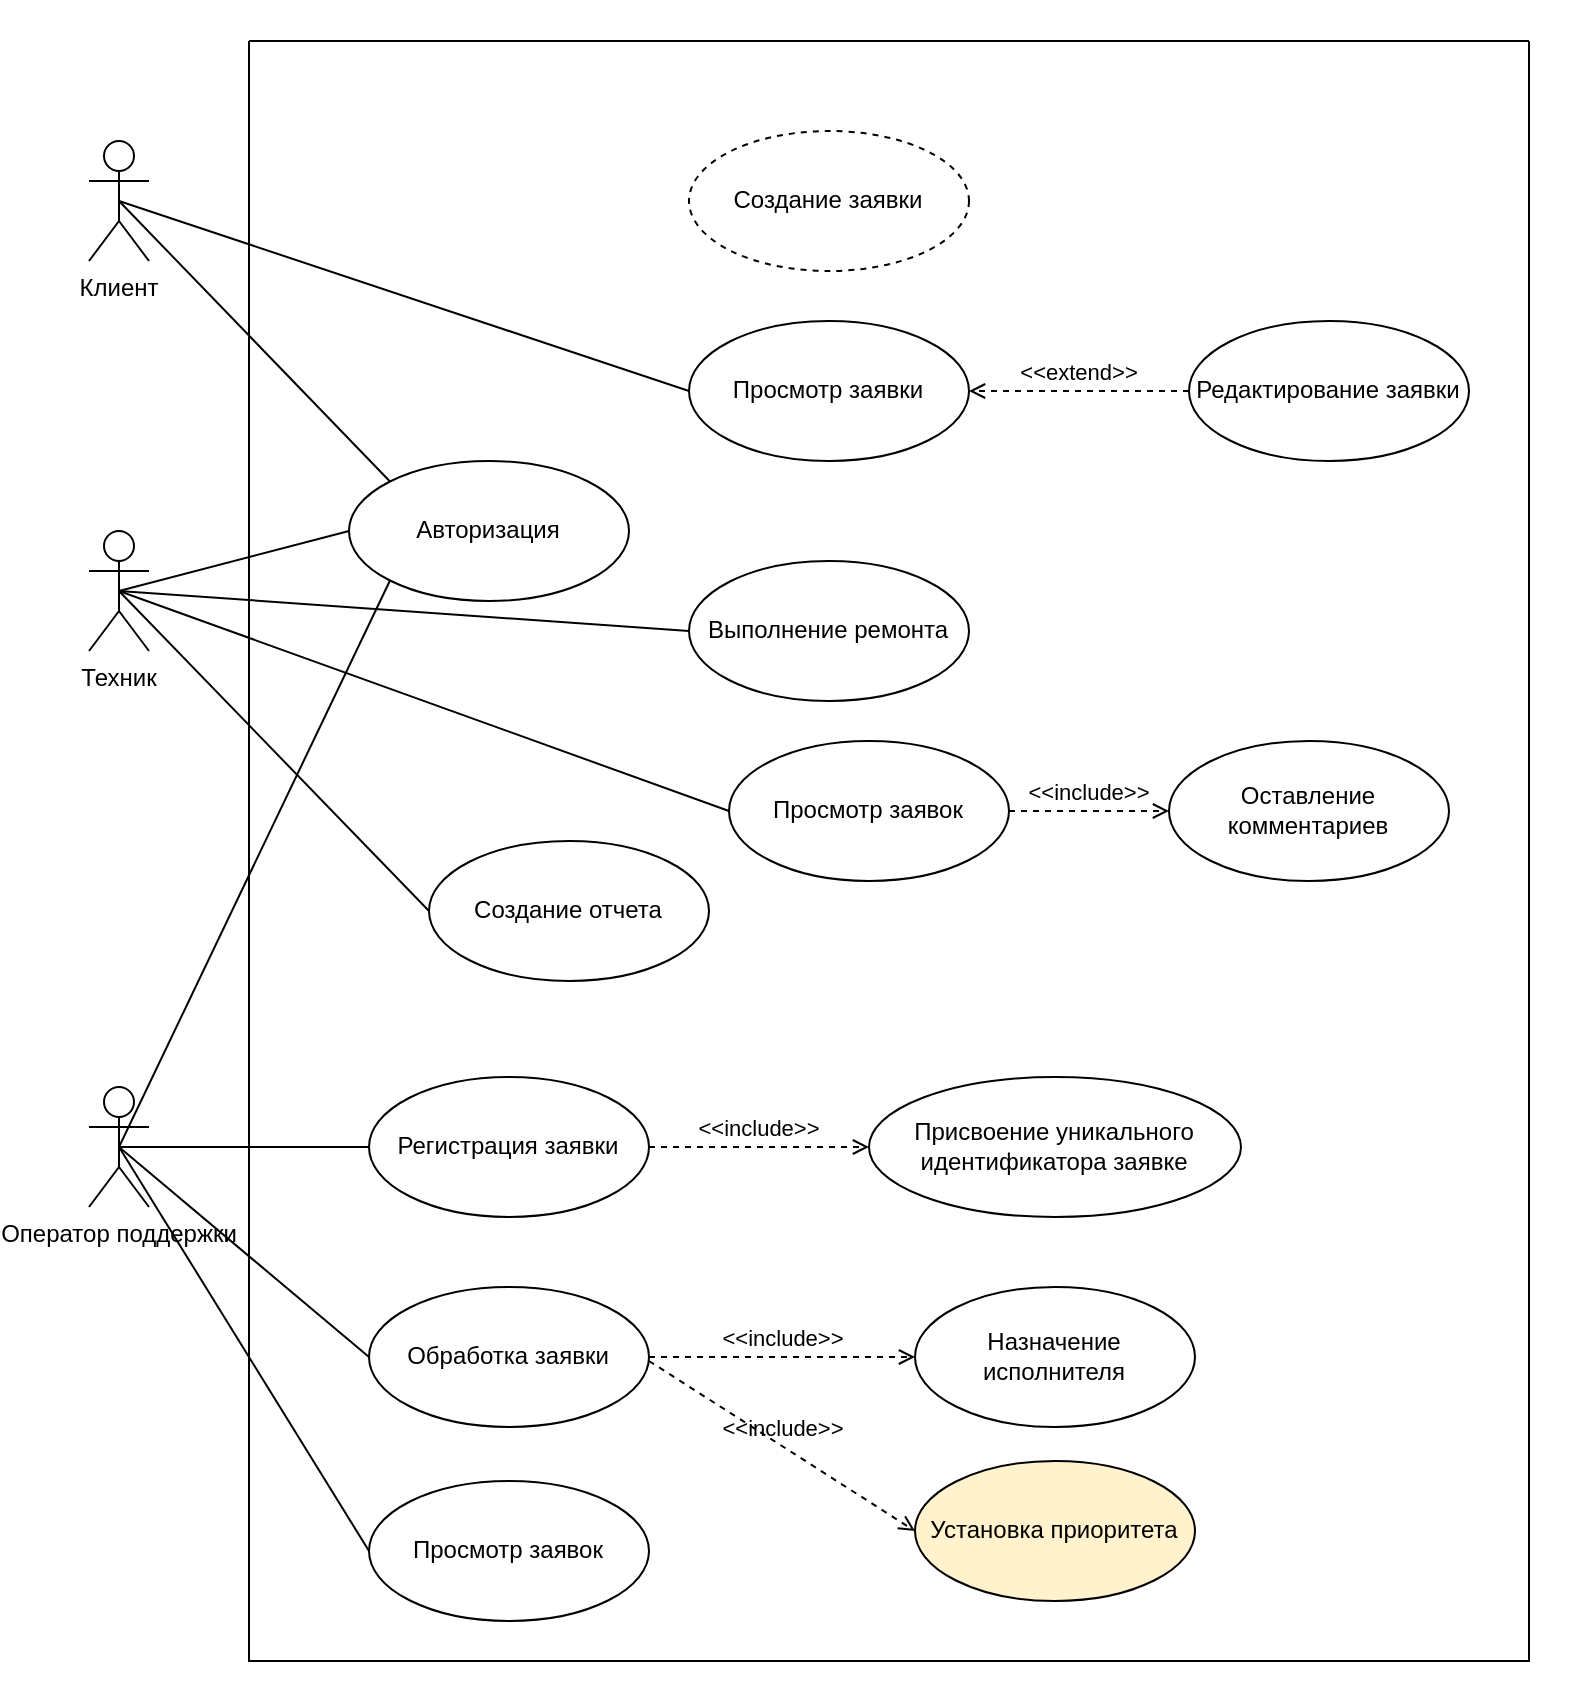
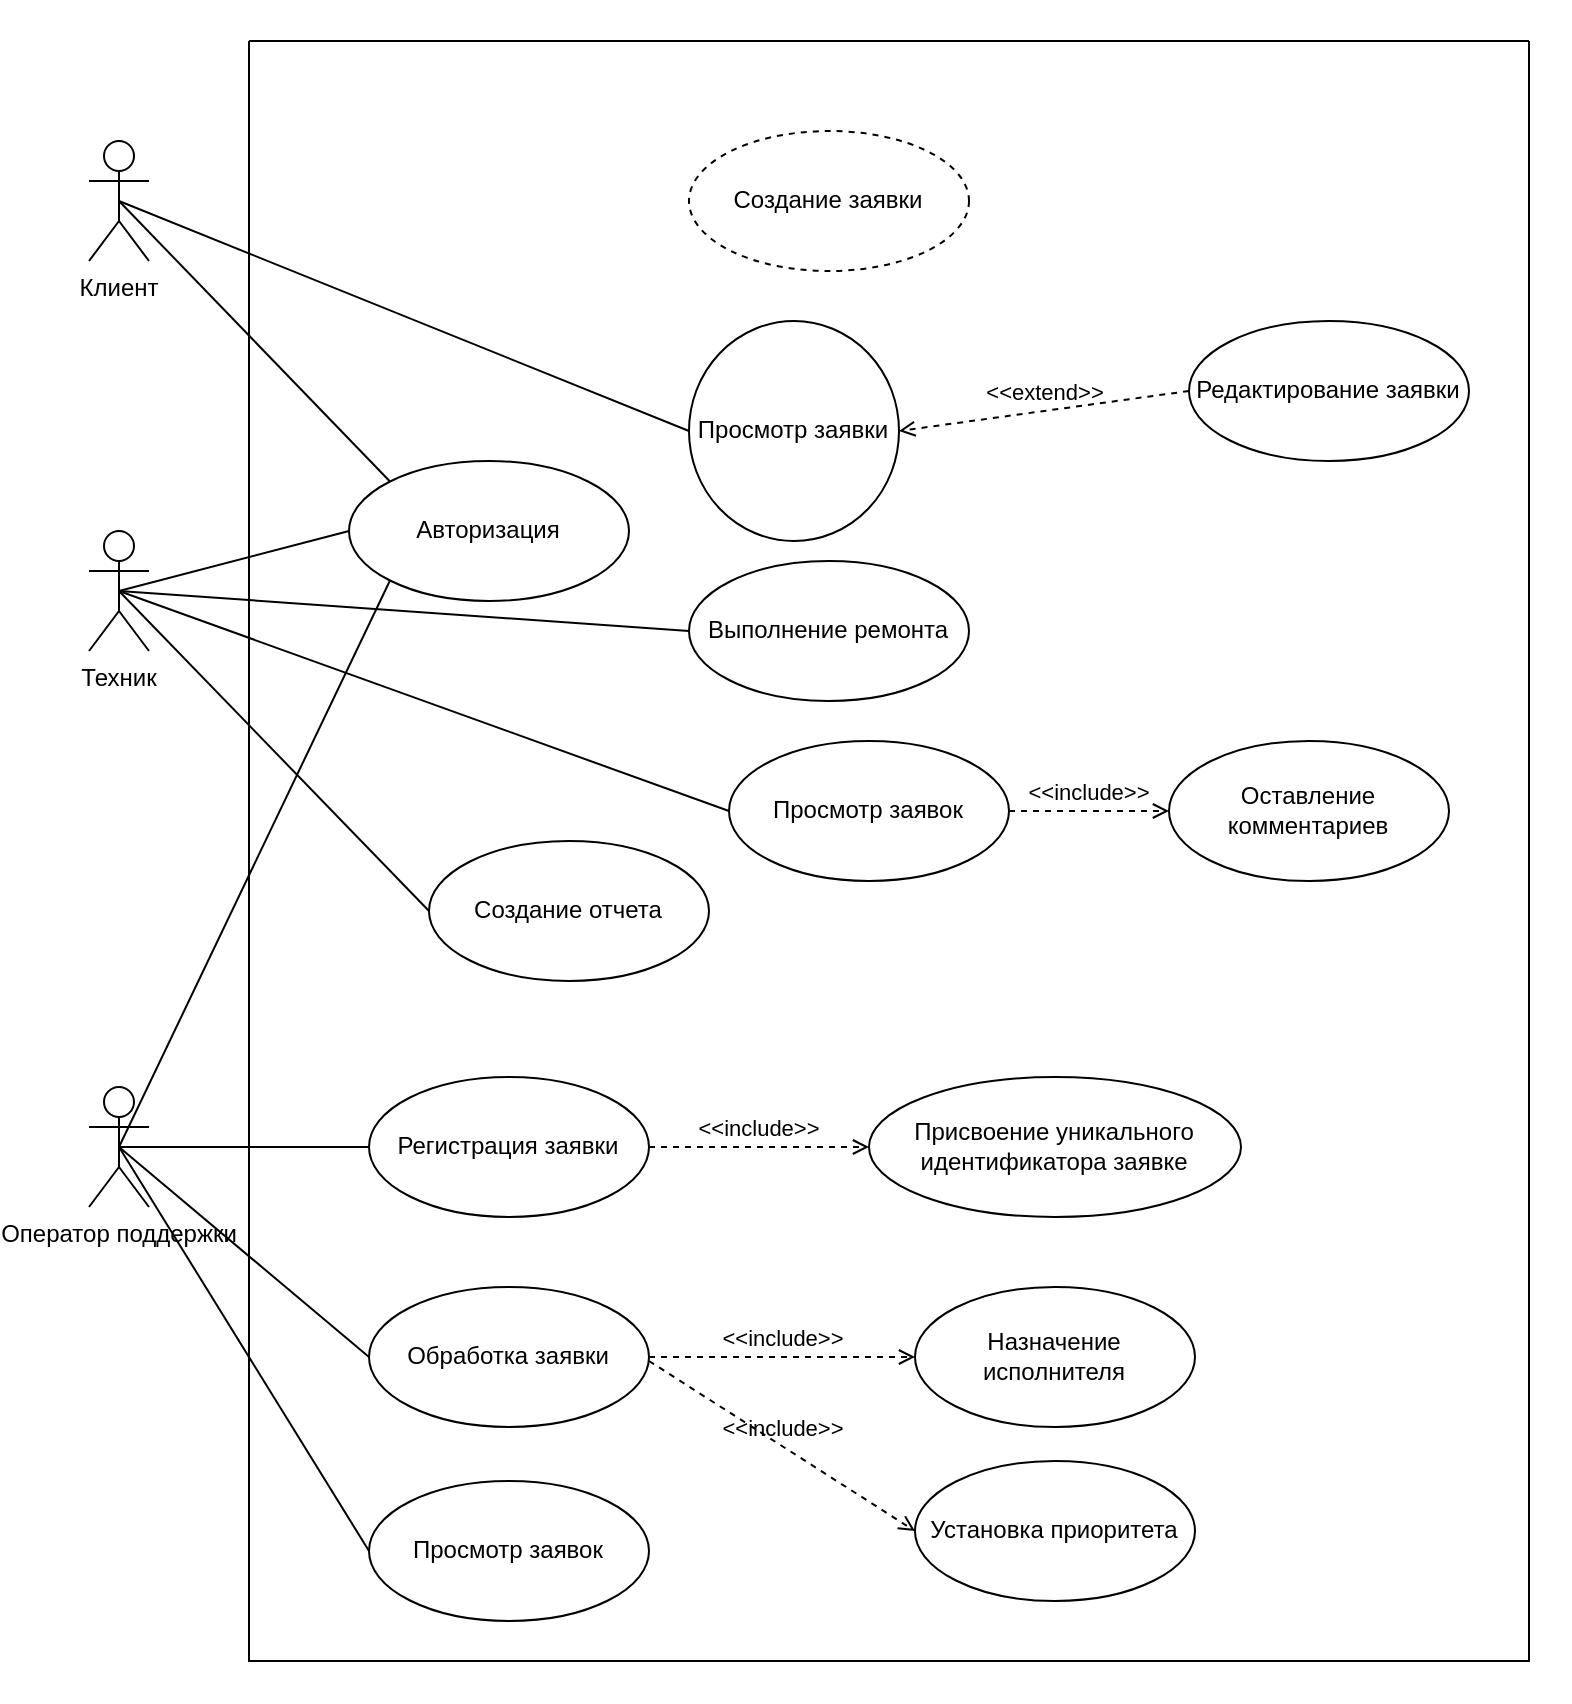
  <mxCell id="0" />
  <mxCell id="1" parent="0" />
  <mxCell id="2" value="Клиент" style="shape=umlActor;verticalLabelPosition=bottom;verticalAlign=top;html=1;" vertex="1" parent="1"><mxGeometry x="20" y="70" width="30" height="60" as="geometry" /></mxCell>
  <mxCell id="3" value="Техник" style="shape=umlActor;verticalLabelPosition=bottom;verticalAlign=top;html=1;" vertex="1" parent="1"><mxGeometry x="20" y="265" width="30" height="60" as="geometry" /></mxCell>
  <mxCell id="4" value="Оператор поддержки" style="shape=umlActor;verticalLabelPosition=bottom;verticalAlign=top;html=1;" vertex="1" parent="1"><mxGeometry x="20" y="543" width="30" height="60" as="geometry" /></mxCell>
  <mxCell id="5" value="Создание заявки" style="ellipse;whiteSpace=wrap;html=1;dashed=1;" vertex="1" parent="1"><mxGeometry x="320" y="65" width="140" height="70" as="geometry" /></mxCell>
  <mxCell id="6" value="Авторизация" style="ellipse;whiteSpace=wrap;html=1;" vertex="1" parent="1"><mxGeometry x="150" y="230" width="140" height="70" as="geometry" /></mxCell>
  <mxCell id="7" value="Назначение исполнителя" style="ellipse;whiteSpace=wrap;html=1;" vertex="1" parent="1"><mxGeometry x="433" y="643" width="140" height="70" as="geometry" /></mxCell>
  <mxCell id="8" value="Редактирование заявки" style="ellipse;whiteSpace=wrap;html=1;" vertex="1" parent="1"><mxGeometry x="570" y="160" width="140" height="70" as="geometry" /></mxCell>
  <mxCell id="9" value="Регистрация заявки" style="ellipse;whiteSpace=wrap;html=1;" vertex="1" parent="1"><mxGeometry x="160" y="538" width="140" height="70" as="geometry" /></mxCell>
- <mxCell id="10" value="Просмотр заявки" style="ellipse;whiteSpace=wrap;html=1;" vertex="1" parent="1"><mxGeometry x="320" y="160" width="140" height="70" as="geometry" /></mxCell>
+ <mxCell id="10" value="Просмотр заявки" style="ellipse;whiteSpace=wrap;html=1;" vertex="1" parent="1"><mxGeometry x="320" y="160" width="105" height="110" as="geometry" /></mxCell>
  <mxCell id="11" value="" style="endArrow=none;html=1;rounded=0;entryX=0.5;entryY=0.5;entryDx=0;entryDy=0;entryPerimeter=0;exitX=0;exitY=0;exitDx=0;exitDy=0;" edge="1" parent="1" source="6" target="2"><mxGeometry width="50" height="50" relative="1" as="geometry"><mxPoint x="40" y="200" as="sourcePoint" /><mxPoint x="90" y="150" as="targetPoint" /></mxGeometry></mxCell>
  <mxCell id="12" value="" style="endArrow=none;html=1;rounded=0;exitX=0.5;exitY=0.5;exitDx=0;exitDy=0;exitPerimeter=0;entryX=0;entryY=0.5;entryDx=0;entryDy=0;" edge="1" parent="1" source="2" target="10"><mxGeometry width="50" height="50" relative="1" as="geometry"><mxPoint x="150" y="200" as="sourcePoint" /><mxPoint x="200" y="150" as="targetPoint" /></mxGeometry></mxCell>
  <mxCell id="13" value="" style="endArrow=none;html=1;rounded=0;exitX=0.5;exitY=0.5;exitDx=0;exitDy=0;exitPerimeter=0;entryX=0;entryY=0.5;entryDx=0;entryDy=0;" edge="1" parent="1" source="3" target="6"><mxGeometry width="50" height="50" relative="1" as="geometry"><mxPoint x="80" y="410" as="sourcePoint" /><mxPoint x="130" y="360" as="targetPoint" /></mxGeometry></mxCell>
  <mxCell id="14" value="" style="endArrow=none;html=1;rounded=0;exitX=0.5;exitY=0.5;exitDx=0;exitDy=0;exitPerimeter=0;entryX=0;entryY=0.5;entryDx=0;entryDy=0;" edge="1" parent="1" source="4" target="9"><mxGeometry width="50" height="50" relative="1" as="geometry"><mxPoint x="150" y="523" as="sourcePoint" /><mxPoint x="200" y="473" as="targetPoint" /></mxGeometry></mxCell>
  <mxCell id="15" value="" style="endArrow=none;html=1;rounded=0;exitX=0.5;exitY=0.5;exitDx=0;exitDy=0;exitPerimeter=0;entryX=0;entryY=1;entryDx=0;entryDy=0;" edge="1" parent="1" source="4" target="6"><mxGeometry width="50" height="50" relative="1" as="geometry"><mxPoint x="130" y="440" as="sourcePoint" /><mxPoint x="180" y="390" as="targetPoint" /></mxGeometry></mxCell>
  <mxCell id="16" value="" style="endArrow=none;html=1;rounded=0;exitX=0.5;exitY=0.5;exitDx=0;exitDy=0;exitPerimeter=0;entryX=0;entryY=0.5;entryDx=0;entryDy=0;" edge="1" parent="1" source="3" target="23"><mxGeometry width="50" height="50" relative="1" as="geometry"><mxPoint x="240" y="380" as="sourcePoint" /><mxPoint x="290" y="330" as="targetPoint" /></mxGeometry></mxCell>
  <mxCell id="17" value="Присвоение уникального идентификатора заявке" style="ellipse;whiteSpace=wrap;html=1;" vertex="1" parent="1"><mxGeometry x="410" y="538" width="186" height="70" as="geometry" /></mxCell>
  <mxCell id="18" value="Обработка заявки" style="ellipse;whiteSpace=wrap;html=1;" vertex="1" parent="1"><mxGeometry x="160" y="643" width="140" height="70" as="geometry" /></mxCell>
  <mxCell id="19" value="" style="endArrow=none;html=1;rounded=0;exitX=0.5;exitY=0.5;exitDx=0;exitDy=0;exitPerimeter=0;entryX=0;entryY=0.5;entryDx=0;entryDy=0;" edge="1" parent="1" source="3" target="26"><mxGeometry width="50" height="50" relative="1" as="geometry"><mxPoint x="180" y="460" as="sourcePoint" /><mxPoint x="230" y="410" as="targetPoint" /></mxGeometry></mxCell>
- <mxCell id="20" value="Установка приоритета" style="ellipse;whiteSpace=wrap;html=1;fillColor=#fff2cc;" vertex="1" parent="1"><mxGeometry x="433" y="730" width="140" height="70" as="geometry" /></mxCell>
+ <mxCell id="20" value="Установка приоритета" style="ellipse;whiteSpace=wrap;html=1;" vertex="1" parent="1"><mxGeometry x="433" y="730" width="140" height="70" as="geometry" /></mxCell>
  <mxCell id="21" value="" style="endArrow=none;html=1;rounded=0;entryX=0.5;entryY=0.5;entryDx=0;entryDy=0;entryPerimeter=0;exitX=0;exitY=0.5;exitDx=0;exitDy=0;" edge="1" parent="1" source="18" target="4"><mxGeometry width="50" height="50" relative="1" as="geometry"><mxPoint x="-30" y="850" as="sourcePoint" /><mxPoint x="20" y="800" as="targetPoint" /></mxGeometry></mxCell>
  <mxCell id="22" value="" style="swimlane;startSize=0;" vertex="1" parent="1"><mxGeometry x="100" y="20" width="640" height="810" as="geometry" /></mxCell>
  <mxCell id="23" value="Создание отчета" style="ellipse;whiteSpace=wrap;html=1;" vertex="1" parent="22"><mxGeometry x="90" y="400" width="140" height="70" as="geometry" /></mxCell>
  <mxCell id="24" value="Просмотр заявок" style="ellipse;whiteSpace=wrap;html=1;" vertex="1" parent="22"><mxGeometry x="240" y="350" width="140" height="70" as="geometry" /></mxCell>
  <mxCell id="25" value="Оставление комментариев" style="ellipse;whiteSpace=wrap;html=1;" vertex="1" parent="22"><mxGeometry x="460" y="350" width="140" height="70" as="geometry" /></mxCell>
  <mxCell id="26" value="Выполнение ремонта" style="ellipse;whiteSpace=wrap;html=1;" vertex="1" parent="22"><mxGeometry x="220" y="260" width="140" height="70" as="geometry" /></mxCell>
  <mxCell id="27" value="&amp;lt;&amp;lt;include&amp;gt;&amp;gt;" style="html=1;verticalAlign=bottom;labelBackgroundColor=none;endArrow=open;endFill=0;dashed=1;rounded=0;entryX=0;entryY=0.5;entryDx=0;entryDy=0;exitX=1;exitY=0.5;exitDx=0;exitDy=0;" edge="1" parent="22" source="24" target="25"><mxGeometry width="160" relative="1" as="geometry"><mxPoint x="360" y="470" as="sourcePoint" /><mxPoint x="470" y="470" as="targetPoint" /></mxGeometry></mxCell>
  <mxCell id="28" value="Просмотр заявок" style="ellipse;whiteSpace=wrap;html=1;" vertex="1" parent="22"><mxGeometry x="60" y="720" width="140" height="70" as="geometry" /></mxCell>
  <mxCell id="29" value="&amp;lt;&amp;lt;extend&amp;gt;&amp;gt;" style="html=1;verticalAlign=bottom;labelBackgroundColor=none;endArrow=open;endFill=0;dashed=1;rounded=0;exitX=0;exitY=0.5;exitDx=0;exitDy=0;entryX=1;entryY=0.5;entryDx=0;entryDy=0;" edge="1" parent="1" source="8" target="10"><mxGeometry width="160" relative="1" as="geometry"><mxPoint x="500" y="100" as="sourcePoint" /><mxPoint x="610" y="100" as="targetPoint" /></mxGeometry></mxCell>
  <mxCell id="30" value="&amp;lt;&amp;lt;include&amp;gt;&amp;gt;" style="html=1;verticalAlign=bottom;labelBackgroundColor=none;endArrow=open;endFill=0;dashed=1;rounded=0;entryX=0;entryY=0.5;entryDx=0;entryDy=0;exitX=1;exitY=0.5;exitDx=0;exitDy=0;" edge="1" parent="1" source="9" target="17"><mxGeometry width="160" relative="1" as="geometry"><mxPoint x="298" y="510" as="sourcePoint" /><mxPoint x="408" y="510" as="targetPoint" /></mxGeometry></mxCell>
  <mxCell id="31" value="&amp;lt;&amp;lt;include&amp;gt;&amp;gt;" style="html=1;verticalAlign=bottom;labelBackgroundColor=none;endArrow=open;endFill=0;dashed=1;rounded=0;entryX=0;entryY=0.5;entryDx=0;entryDy=0;" edge="1" parent="1" target="20"><mxGeometry width="160" relative="1" as="geometry"><mxPoint x="300" y="680" as="sourcePoint" /><mxPoint x="403" y="817" as="targetPoint" /></mxGeometry></mxCell>
  <mxCell id="32" value="&amp;lt;&amp;lt;include&amp;gt;&amp;gt;" style="html=1;verticalAlign=bottom;labelBackgroundColor=none;endArrow=open;endFill=0;dashed=1;rounded=0;exitX=1;exitY=0.5;exitDx=0;exitDy=0;entryX=0;entryY=0.5;entryDx=0;entryDy=0;" edge="1" parent="1" source="18" target="7"><mxGeometry width="160" relative="1" as="geometry"><mxPoint x="423" y="640" as="sourcePoint" /><mxPoint x="290" y="642" as="targetPoint" /></mxGeometry></mxCell>
  <mxCell id="33" value="" style="endArrow=none;html=1;rounded=0;entryX=0;entryY=0.5;entryDx=0;entryDy=0;exitX=0.5;exitY=0.5;exitDx=0;exitDy=0;exitPerimeter=0;" edge="1" parent="1" source="3" target="24"><mxGeometry width="50" height="50" relative="1" as="geometry"><mxPoint x="40" y="300" as="sourcePoint" /><mxPoint x="280" y="350" as="targetPoint" /></mxGeometry></mxCell>
  <mxCell id="34" value="" style="endArrow=none;html=1;rounded=0;entryX=0.5;entryY=0.5;entryDx=0;entryDy=0;entryPerimeter=0;exitX=0;exitY=0.5;exitDx=0;exitDy=0;" edge="1" parent="1" source="28" target="4"><mxGeometry width="50" height="50" relative="1" as="geometry"><mxPoint x="-20" y="800" as="sourcePoint" /><mxPoint x="30" y="750" as="targetPoint" /></mxGeometry></mxCell>
